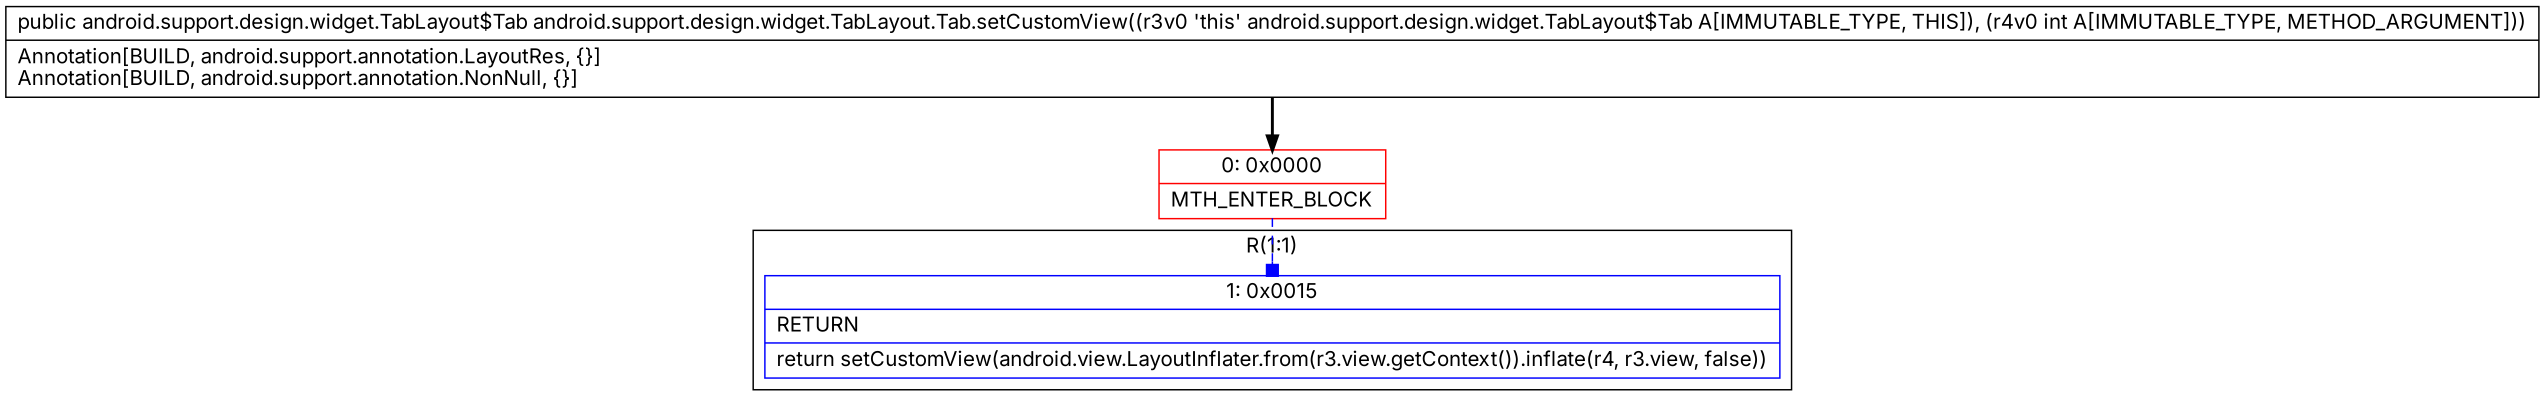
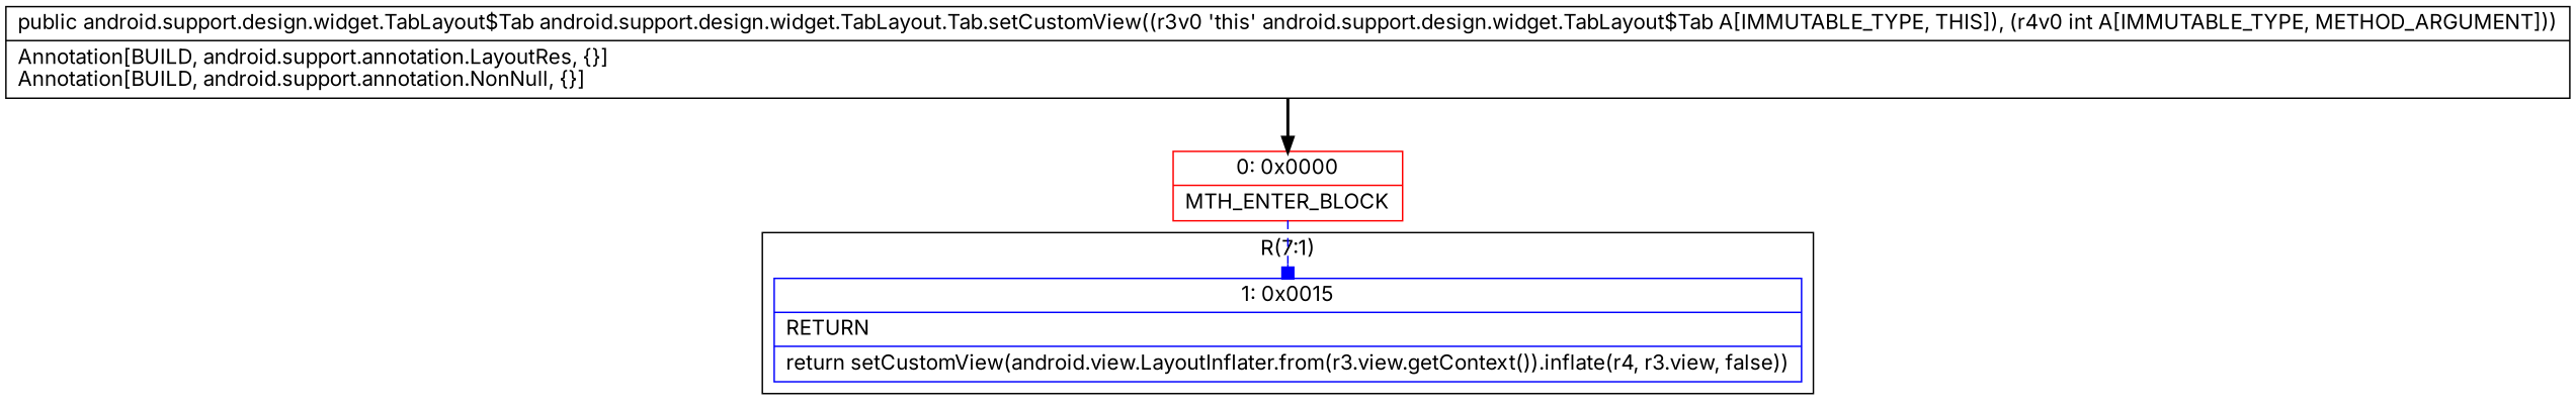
  digraph {
    fontname=Inter
    node [shape=record fontname=Inter]
    edge [fontname=Inter]
    n1 [color=blue label="{1\:\ 0x0015|RETURN\l|return setCustomView(android.view.LayoutInflater.from(r3.view.getContext()).inflate(r4, r3.view, false))\l}"]
    n2 [color=red label="{0\:\ 0x0000|MTH_ENTER_BLOCK\l}"]
    n3 [label="{public android.support.design.widget.TabLayout$Tab android.support.design.widget.TabLayout.Tab.setCustomView((r3v0 'this' android.support.design.widget.TabLayout$Tab A[IMMUTABLE_TYPE, THIS]), (r4v0 int A[IMMUTABLE_TYPE, METHOD_ARGUMENT]))  | Annotation[BUILD, android.support.annotation.LayoutRes, \{\}]\lAnnotation[BUILD, android.support.annotation.NonNull, \{\}]\l}"]
    subgraph cluster_1 {
-     label="R(1:1)"
+     label="R(7:1)"
      n1
    }
    n2 -> n1 [color=blue style=dashed arrowhead=box]
    n3 -> n2 [color=black style=bold arrowhead=normal]
  }
